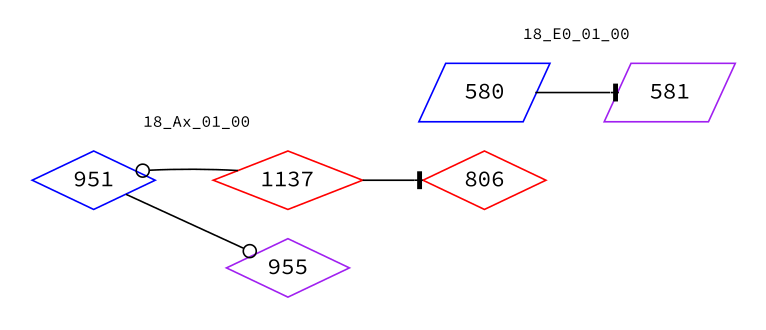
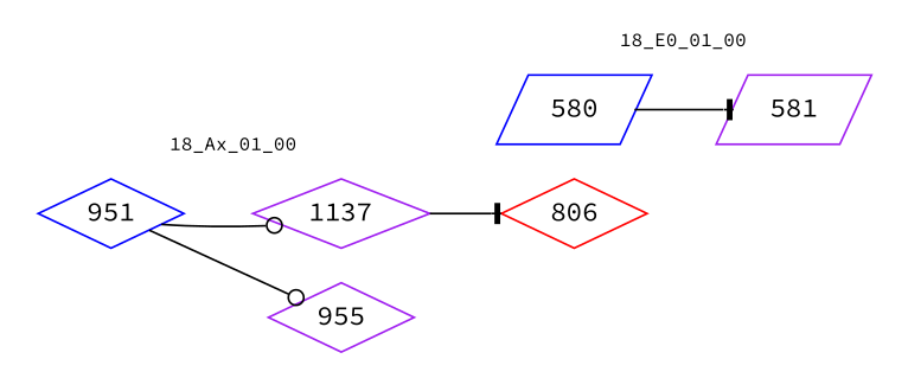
  digraph {
    fontname="Source Code Pro"
    rankdir=LR
    node [color=blue fontname="Source Code Pro" shape=diamond]
    edge [arrowhead=odot color=black fontname="Source Code Pro"]
    n1 [label=951]
    n2 [color=purple label=955]
-   n3 [color=red label=1137]
+   n3 [color=purple label=1137]
    n4 [label=580 shape=parallelogram]
    n5 [color=purple label=581 shape=parallelogram]
    n6 [color=red label=806]
    subgraph cluster_1 {
      color=white
      fontsize=10
      label="18_Ax_01_00"
      n1
      n2
      n3
    }
    subgraph cluster_2 {
      color=white
      fontsize=10
      label="18_E0_01_00"
      n4
      n5
      n6
    }
    n1 -> n2
-   n3 -> n1
+   n1 -> n3
    n3 -> n6 [arrowhead=tee]
    n4 -> n5 [arrowhead=tee]
  }
